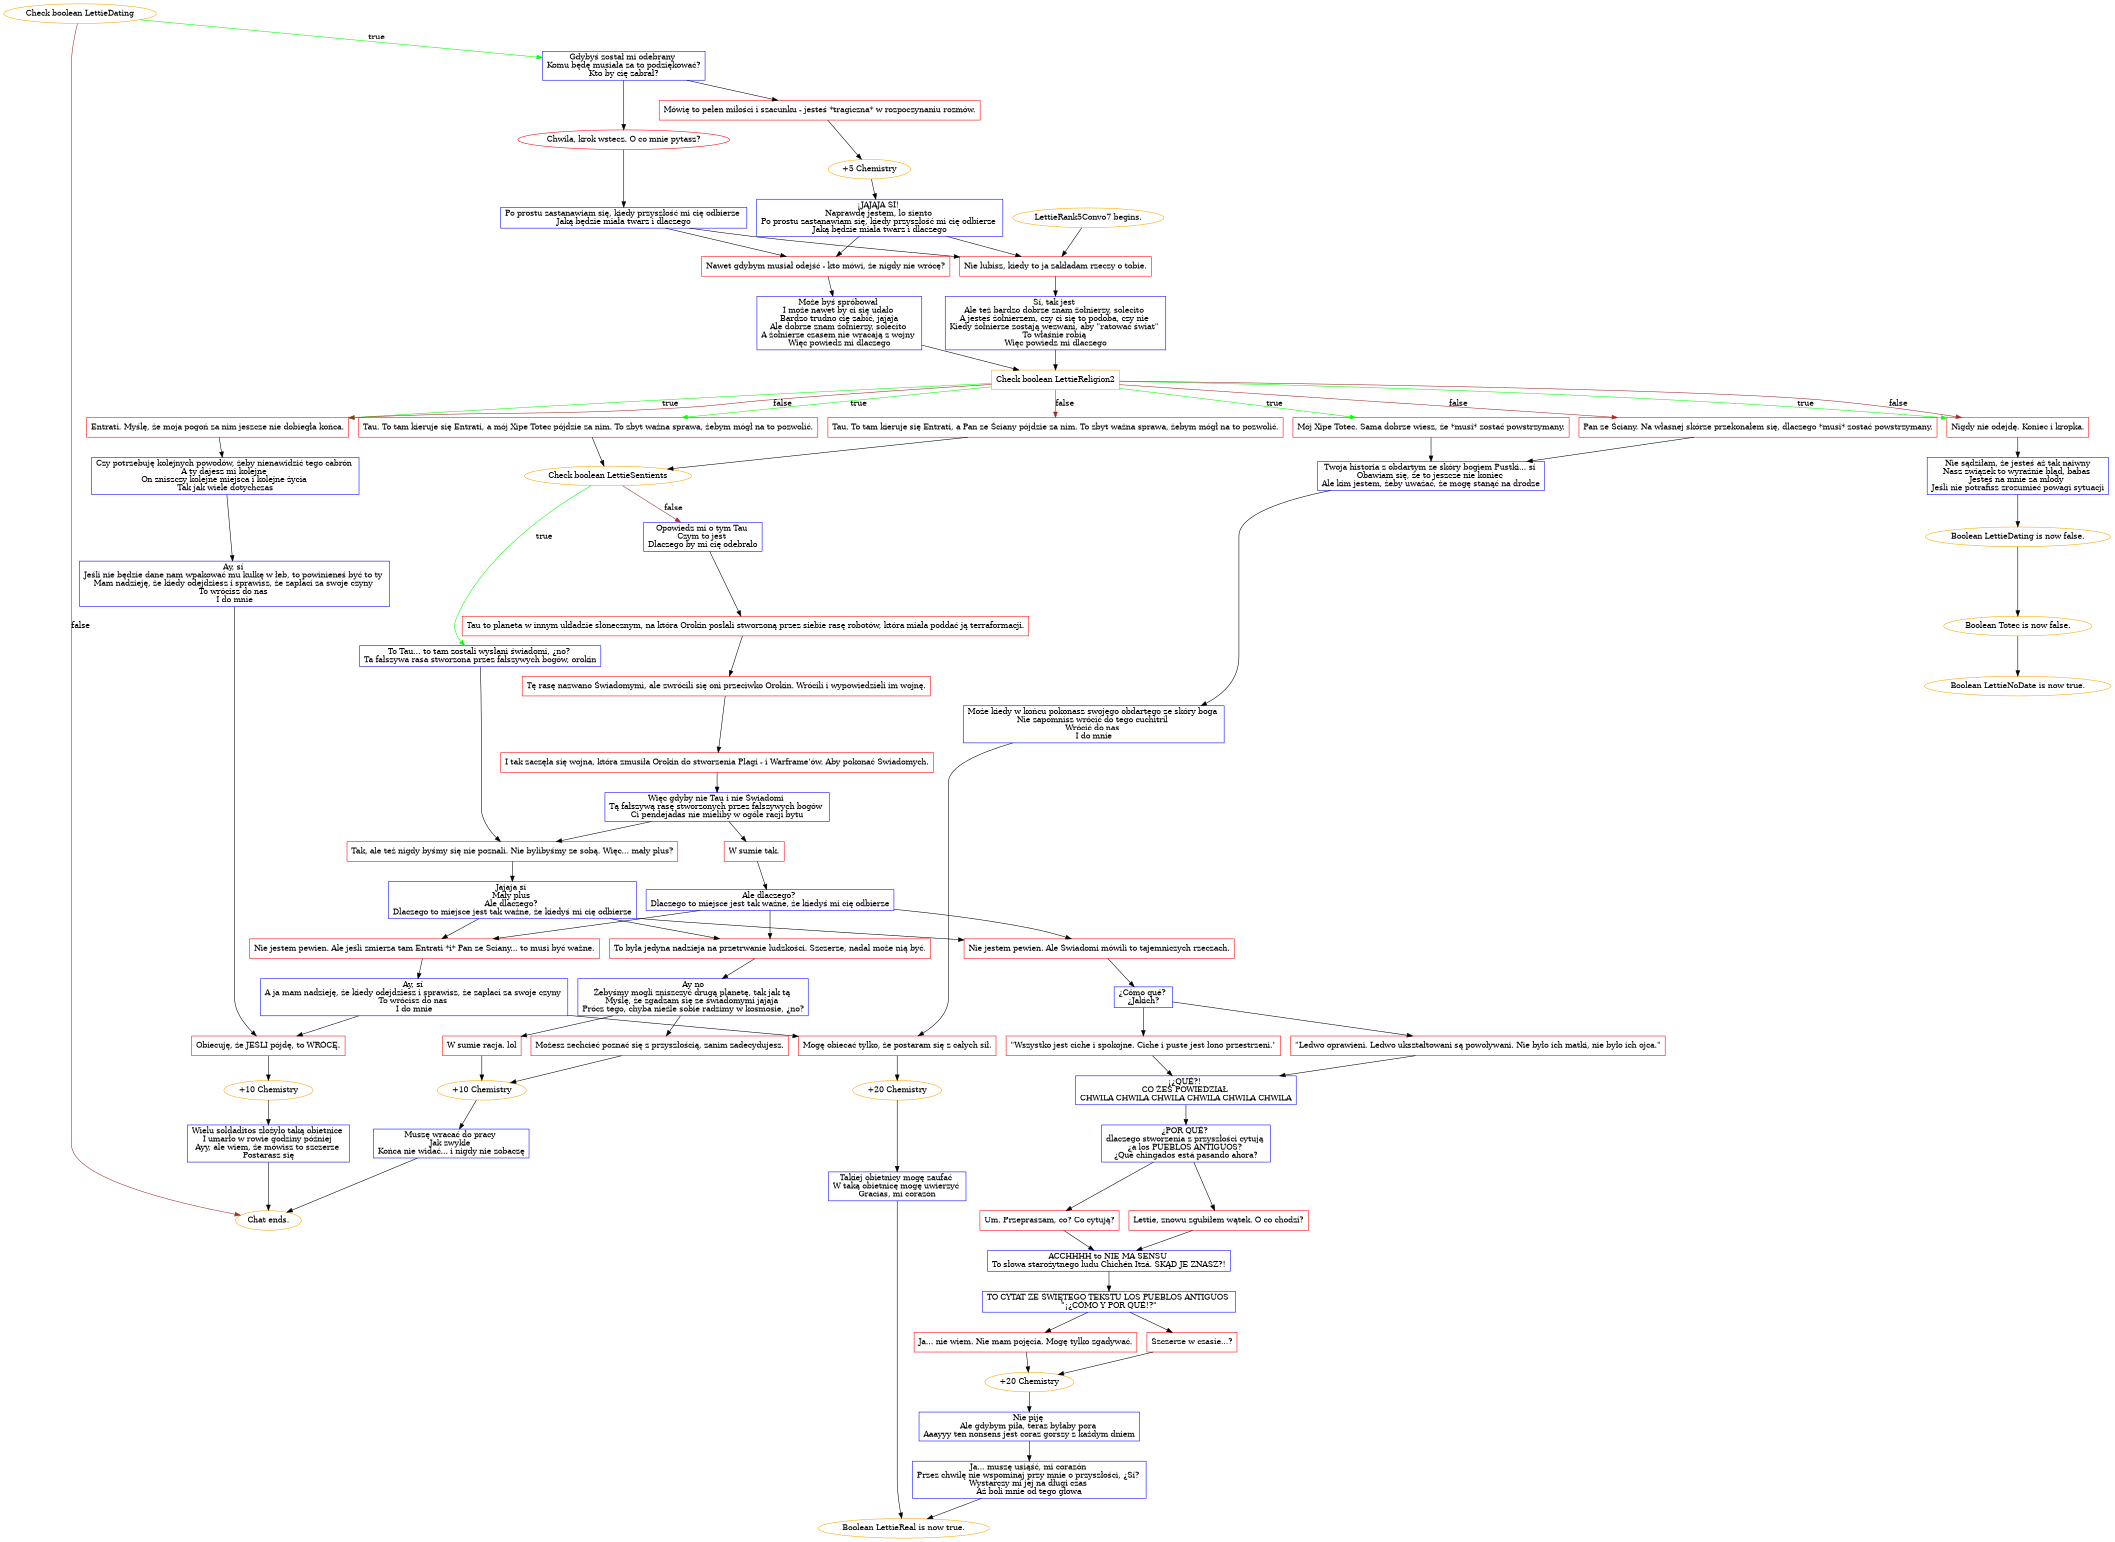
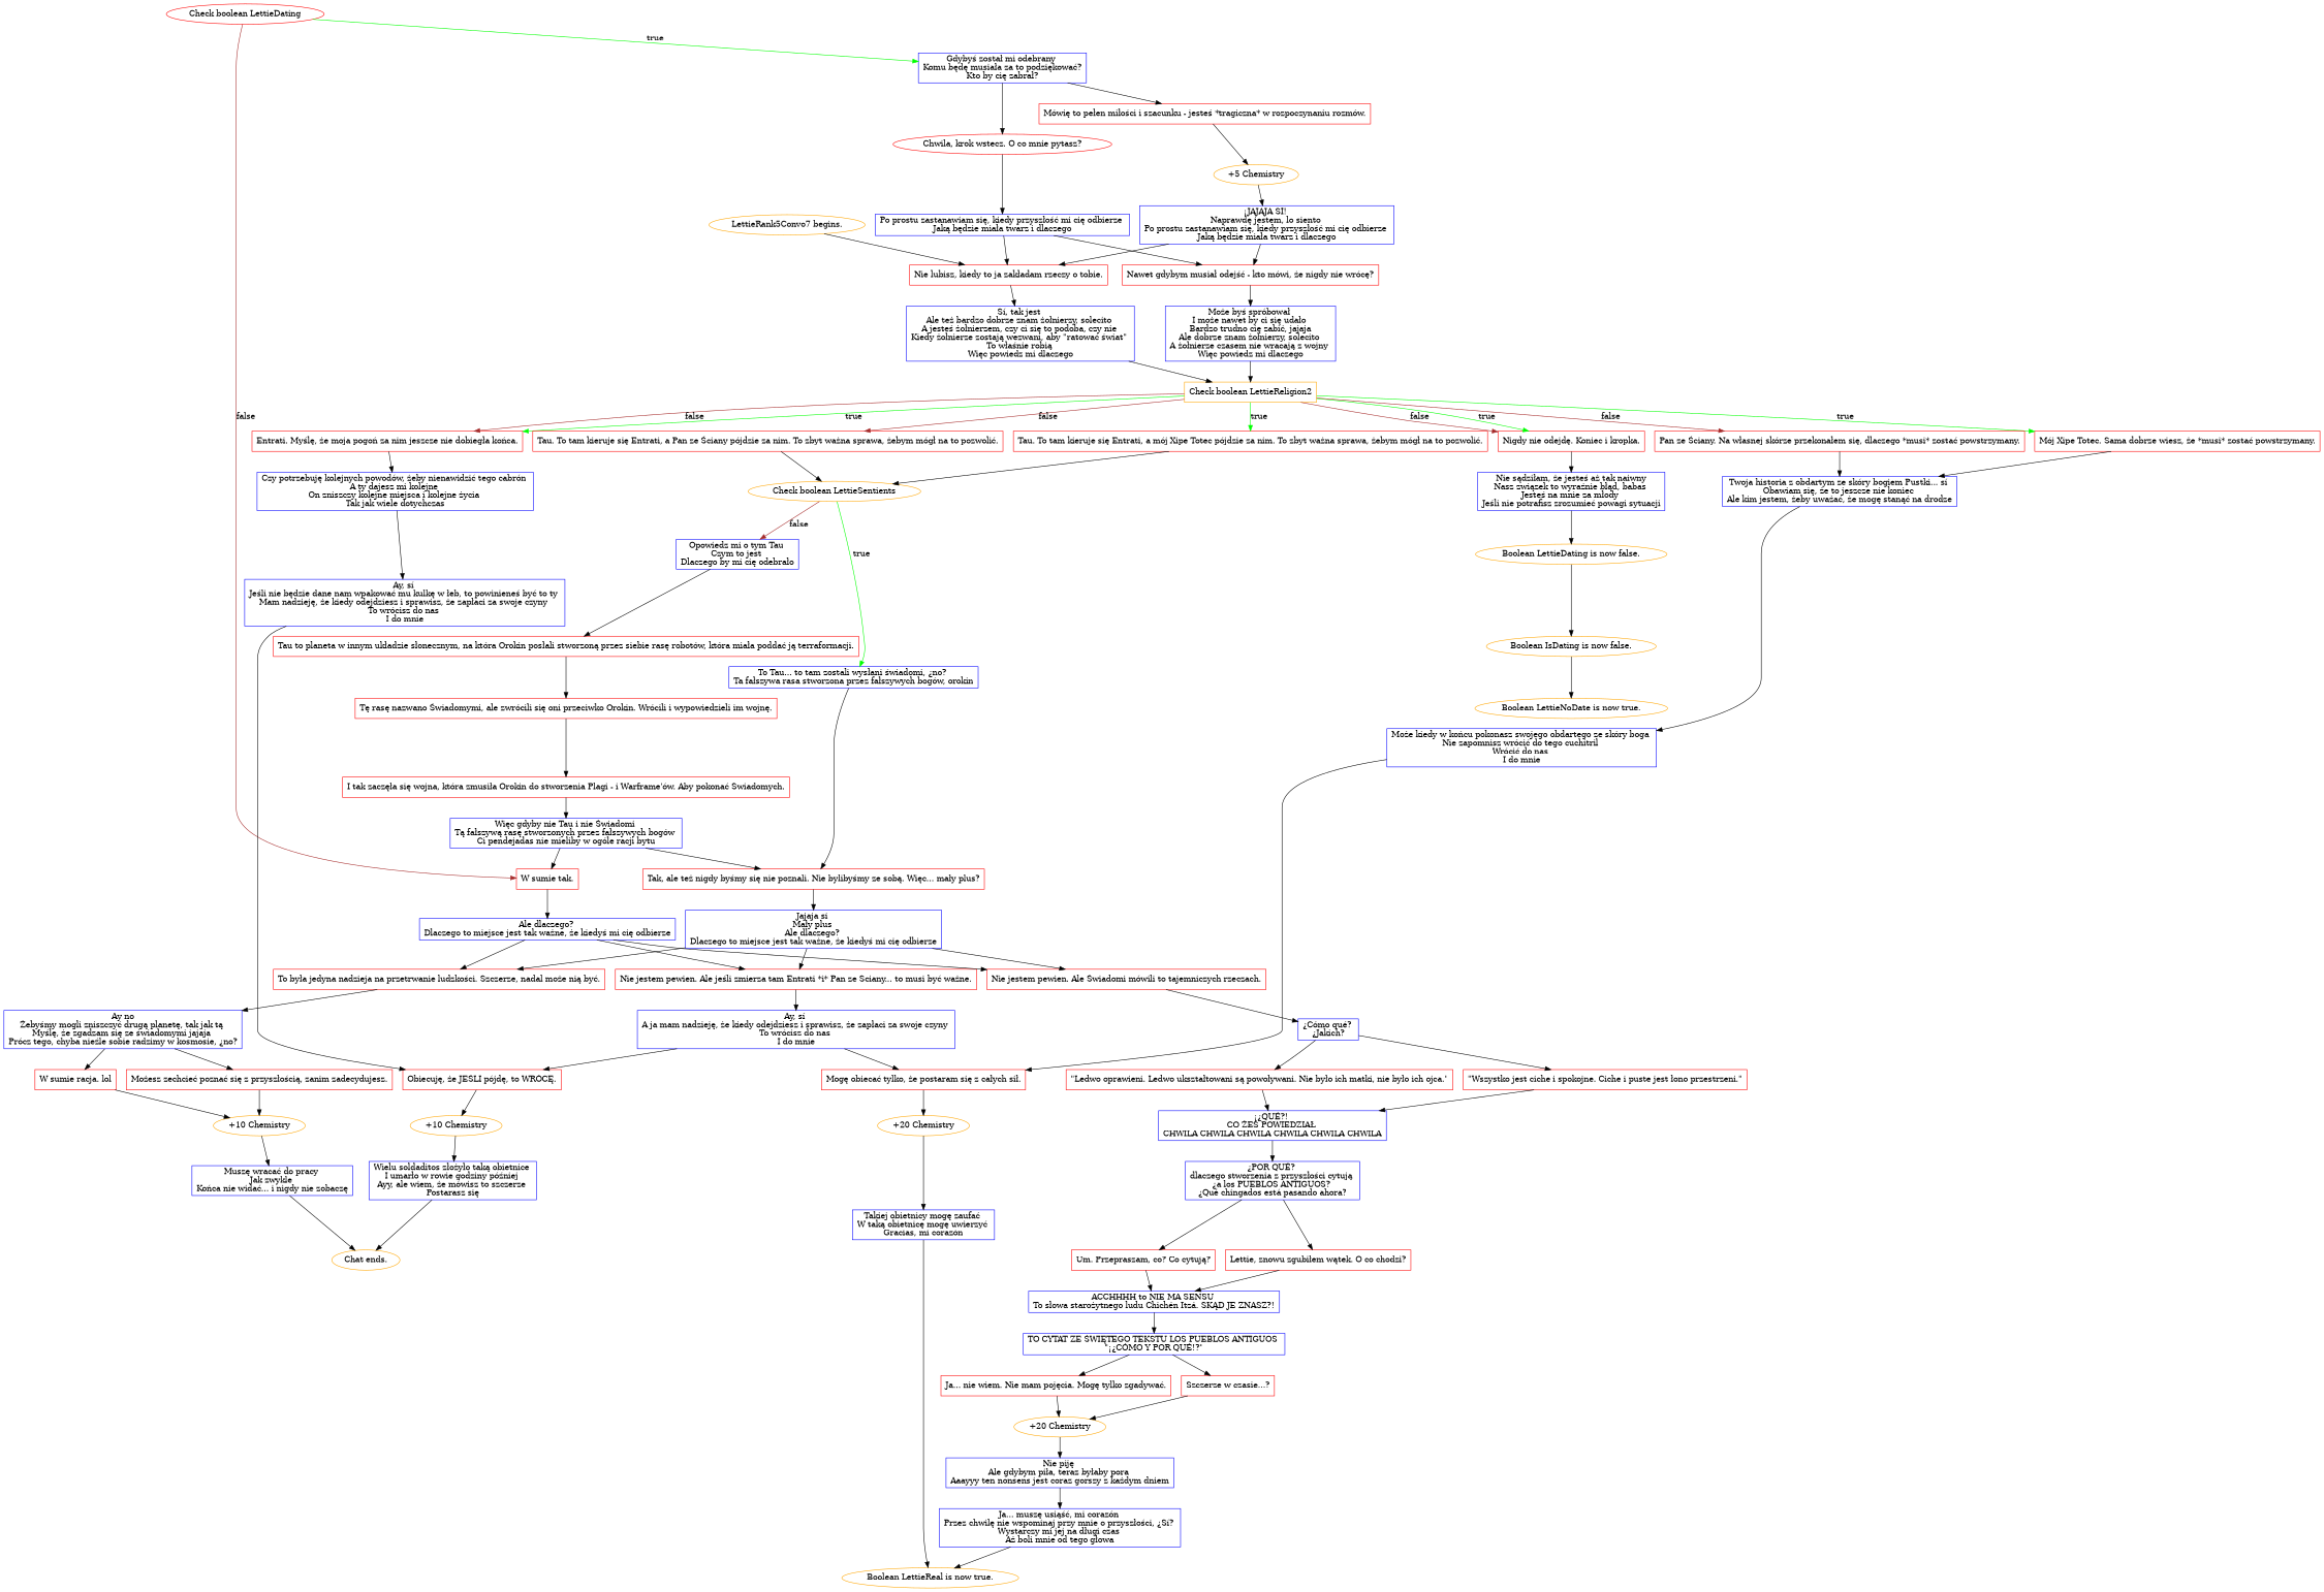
  digraph {
    node [color=red shape=box]
    "LettieRank5Convo7 begins." [color=orange shape=""]
    n2 [label="Nie lubisz, kiedy to ja zakładam rzeczy o tobie."]
-   n3 [color=orange label="Check boolean LettieDating" shape=""]
+   n3 [label="Check boolean LettieDating" shape=""]
    n4 [color=blue label="Gdybyś został mi odebrany \nKomu będę musiała za to podziękować?\nKto by cię zabrał?"]
    "Chat ends." [color=orange shape=""]
    n6 [label="Mówię to pełen miłości i szacunku - jesteś *tragiczna* w rozpoczynaniu rozmów."]
    n7 [label="Chwila, krok wstecz. O co mnie pytasz?" shape=ellipse]
    n8 [color=orange label="+5 Chemistry" shape=""]
    n9 [color=blue label="Po prostu zastanawiam się, kiedy przyszłość mi cię odbierze \nJaką będzie miała twarz i dlaczego"]
    n10 [color=blue label="¡JAJAJA SÍ! \nNaprawdę jestem, lo siento \nPo prostu zastanawiam się, kiedy przyszłość mi cię odbierze \nJaką będzie miała twarz i dlaczego"]
    n11 [label="Nawet gdybym musiał odejść - kto mówi, że nigdy nie wrócę?"]
    n12 [color=blue label="Może byś spróbował \nI może nawet by ci się udało \nBardzo trudno cię zabić, jajaja\nAle dobrze znam żołnierzy, solecito \nA żołnierze czasem nie wracają z wojny \nWięc powiedz mi dlaczego"]
    n13 [color=blue label="Sí, tak jest \nAle też bardzo dobrze znam żołnierzy, solecito \nA jesteś żołnierzem, czy ci się to podoba, czy nie \nKiedy żołnierze zostają wezwani, aby \"ratować świat\" \nTo właśnie robią \nWięc powiedz mi dlaczego"]
    n14 [color=orange label="Check boolean LettieReligion2"]
    n15 [label="Entrati. Myślę, że moja pogoń za nim jeszcze nie dobiegła końca."]
    n16 [label="Mój Xipe Totec. Sama dobrze wiesz, że *musi* zostać powstrzymany."]
    n17 [label="Tau. To tam kieruje się Entrati, a mój Xipe Totec pójdzie za nim. To zbyt ważna sprawa, żebym mógł na to pozwolić."]
    n18 [label="Nigdy nie odejdę. Koniec i kropka."]
    n19 [label="Pan ze Ściany. Na własnej skórze przekonałem się, dlaczego *musi* zostać powstrzymany."]
    n20 [label="Tau. To tam kieruje się Entrati, a Pan ze Ściany pójdzie za nim. To zbyt ważna sprawa, żebym mógł na to pozwolić."]
    n21 [color=blue label="Czy potrzebuję kolejnych powodów, żeby nienawidzić tego cabrón \nA ty dajesz mi kolejne \nOn zniszczy kolejne miejsca i kolejne życia \nTak jak wiele dotychczas"]
    n22 [color=blue label="Twoja historia z obdartym ze skóry bogiem Pustki... sí \nObawiam się, że to jeszcze nie koniec \nAle kim jestem, żeby uważać, że mogę stanąć na drodze"]
    n23 [color=orange label="Check boolean LettieSentients" shape=""]
    n24 [color=blue label="Nie sądziłam, że jesteś aż tak naiwny\nNasz związek to wyraźnie błąd, babas \nJesteś na mnie za młody \nJeśli nie potrafisz zrozumieć powagi sytuacji"]
    n25 [color=blue label="Ay, sí \nJeśli nie będzie dane nam wpakować mu kulkę w łeb, to powinieneś być to ty \nMam nadzieję, że kiedy odejdziesz i sprawisz, że zapłaci za swoje czyny \nTo wrócisz do nas \nI do mnie"]
    n26 [color=blue label="Może kiedy w końcu pokonasz swojego obdartego ze skóry boga \nNie zapomnisz wrócić do tego cuchitril \nWrócić do nas \nI do mnie"]
    n27 [color=blue label="To Tau... to tam zostali wysłani świadomi, ¿no? \nTa fałszywa rasa stworzona przez fałszywych bogów, orokin"]
    n28 [color=blue label="Opowiedz mi o tym Tau \nCzym to jest \nDlaczego by mi cię odebrało"]
    n29 [color=orange label="Boolean LettieDating is now false." shape=""]
    n30 [label="Obiecuję, że JEŚLI pójdę, to WRÓCĘ."]
    n31 [label="Mogę obiecać tylko, że postaram się z całych sił."]
    n32 [label="Tak, ale też nigdy byśmy się nie poznali. Nie bylibyśmy ze sobą. Więc... mały plus?"]
    n33 [label="Tau to planeta w innym układzie słonecznym, na która Orokin posłali stworzoną przez siebie rasę robotów, która miała poddać ją terraformacji."]
-   n34 [color=orange label="Boolean Totec is now false." shape=""]
+   n34 [color=orange label="Boolean IsDating is now false." shape=""]
    n35 [color=orange label="+10 Chemistry" shape=""]
    n36 [color=orange label="+20 Chemistry" shape=""]
    n37 [color=blue label="Jajaja sí \nMały plus \nAle dlaczego? \nDlaczego to miejsce jest tak ważne, że kiedyś mi cię odbierze"]
    n38 [label="Tę rasę nazwano Świadomymi, ale zwrócili się oni przeciwko Orokin. Wrócili i wypowiedzieli im wojnę."]
    n39 [color=orange label="Boolean LettieNoDate is now true." shape=""]
    n40 [color=blue label="Wielu soldaditos złożyło taką obietnice \nI umarło w rowie godziny później \nAyy, ale wiem, że mówisz to szczerze \nPostarasz się"]
    n41 [color=blue label="Takiej obietnicy mogę zaufać \nW taką obietnicę mogę uwierzyć \nGracias, mi corazón"]
    n42 [label="Nie jestem pewien. Ale jeśli zmierza tam Entrati *i* Pan ze Sciany... to musi być ważne."]
    n43 [label="To była jedyna nadzieja na przetrwanie ludzkości. Szczerze, nadal może nią być."]
    n44 [label="Nie jestem pewien. Ale Świadomi mówili to tajemniczych rzeczach."]
    n45 [label="I tak zaczęła się wojna, która zmusiła Orokin do stworzenia Plagi - i Warframe'ów. Aby pokonać Świadomych."]
    n46 [color=orange label="Boolean LettieReal is now true." shape=""]
    n47 [color=blue label="Ay, sí \nA ja mam nadzieję, że kiedy odejdziesz i sprawisz, że zapłaci za swoje czyny \nTo wrócisz do nas \nI do mnie"]
    n48 [color=blue label="Ay no\nŻebyśmy mogli zniszczyć drugą planetę, tak jak tą \nMyślę, że zgadzam się ze świadomymi jajaja \nPrócz tego, chyba nieźle sobie radzimy w kosmosie, ¿no?"]
    n49 [color=blue label="¿Cómo qué? \n¿Jakich?"]
    n50 [color=blue label="Więc gdyby nie Tau i nie Świadomi \nTą fałszywą rasę stworzonych przez fałszywych bogów \nCi pendejadas nie mieliby w ogóle racji bytu"]
    n51 [label="W sumie racja. lol"]
    n52 [label="Możesz zechcieć poznać się z przyszłością, zanim zadecydujesz."]
    n53 [label="\"Wszystko jest ciche i spokojne. Ciche i puste jest łono przestrzeni.\""]
    n54 [label="\"Ledwo oprawieni. Ledwo ukształtowani są powoływani. Nie było ich matki, nie było ich ojca.\""]
    n55 [label="W sumie tak."]
    n56 [color=orange label="+10 Chemistry" shape=""]
    n57 [color=blue label="¡¿QUÉ?! \nCO ŻEŚ POWIEDZIAŁ \nCHWILA CHWILA CHWILA CHWILA CHWILA CHWILA"]
    n58 [color=blue label="Ale dlaczego? \nDlaczego to miejsce jest tak ważne, że kiedyś mi cię odbierze"]
    n59 [color=blue label="Muszę wracać do pracy \nJak zwykle \nKońca nie widać... i nigdy nie zobaczę"]
    n60 [color=blue label="¿POR QUÉ? \ndlaczego stworzenia z przyszłości cytują \n¿a los PUEBLOS ANTIGUOS? \n¿Qué chingados está pasando ahora?"]
    n61 [label="Um. Przepraszam, co? Co cytują?"]
    n62 [label="Lettie, znowu zgubiłem wątek. O co chodzi?"]
    n63 [color=blue label="ACCHHHH to NIE MA SENSU \nTo słowa starożytnego ludu Chichén Itzá. SKĄD JE ZNASZ?!"]
    n64 [color=blue label="TO CYTAT ZE ŚWIĘTEGO TEKSTU LOS PUEBLOS ANTIGUOS \n\"¡¿CÓMO Y POR QUÉ!?\""]
    n65 [label="Ja... nie wiem. Nie mam pojęcia. Mogę tylko zgadywać."]
    n66 [label="Szczerze w czasie...?"]
    n67 [color=orange label="+20 Chemistry" shape=""]
    n68 [color=blue label="Nie piję \nAle gdybym piła, teraz byłaby pora \nAaayyy ten nonsens jest coraz gorszy z każdym dniem"]
    n69 [color=blue label="Ja... muszę usiąść, mi corazón \nPrzez chwilę nie wspominaj przy mnie o przyszłości, ¿Sí? \nWystarczy mi jej na długi czas \nAż boli mnie od tego głowa"]
    "LettieRank5Convo7 begins." -> n2
    n2 -> n13
    n3 -> n4 [color=green label=true]
-   n3 -> "Chat ends." [color=brown label=false]
+   n3 -> n55 [color=brown label=false]
    n4 -> n6
    n4 -> n7
    n6 -> n8
    n7 -> n9
    n8 -> n10
    n9 -> n2
    n9 -> n11
    n10 -> n2
    n10 -> n11
    n11 -> n12
    n12 -> n14
    n13 -> n14
    n14 -> n15 [color=green label=true]
    n14 -> n15 [color=brown label=false]
    n14 -> n16 [color=green label=true]
    n14 -> n17 [color=green label=true]
    n14 -> n18 [color=green label=true]
    n14 -> n18 [color=brown label=false]
    n14 -> n19 [color=brown label=false]
    n14 -> n20 [color=brown label=false]
    n15 -> n21
    n16 -> n22
    n17 -> n23
    n18 -> n24
    n19 -> n22
    n20 -> n23
    n21 -> n25
    n22 -> n26
    n23 -> n27 [color=green label=true]
    n23 -> n28 [color=brown label=false]
    n24 -> n29
    n25 -> n30
    n26 -> n31
    n27 -> n32
    n28 -> n33
    n29 -> n34
    n30 -> n35
    n31 -> n36
    n32 -> n37
    n33 -> n38
    n34 -> n39
    n35 -> n40
    n36 -> n41
    n37 -> n42
    n37 -> n43
    n37 -> n44
    n38 -> n45
    n40 -> "Chat ends."
    n41 -> n46
    n42 -> n47
    n43 -> n48
    n44 -> n49
    n45 -> n50
    n47 -> n30
    n47 -> n31
    n48 -> n51
    n48 -> n52
    n49 -> n53
    n49 -> n54
    n50 -> n32
    n50 -> n55
    n51 -> n56
    n52 -> n56
    n53 -> n57
    n54 -> n57
    n55 -> n58
    n56 -> n59
    n57 -> n60
    n58 -> n42
    n58 -> n43
    n58 -> n44
    n59 -> "Chat ends."
    n60 -> n61
    n60 -> n62
    n61 -> n63
    n62 -> n63
    n63 -> n64
    n64 -> n65
    n64 -> n66
    n65 -> n67
    n66 -> n67
    n67 -> n68
    n68 -> n69
    n69 -> n46
  }
